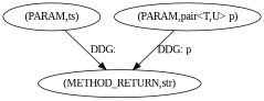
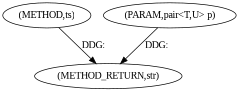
  digraph {
    fontname="Liberation Serif"
    node [fontname="Liberation Serif"]
    edge [fontname="Liberation Serif"]
-   n1 [label="(PARAM,ts)"]
+   n1 [label="(METHOD,ts)"]
    n2 [label="(METHOD_RETURN,str)"]
    n3 [label="(PARAM,pair<T,U> p)"]
    n1 -> n2 [label="DDG: "]
-   n3 -> n2 [label="DDG: p"]
+   n3 -> n2 [label="DDG: "]
  }
